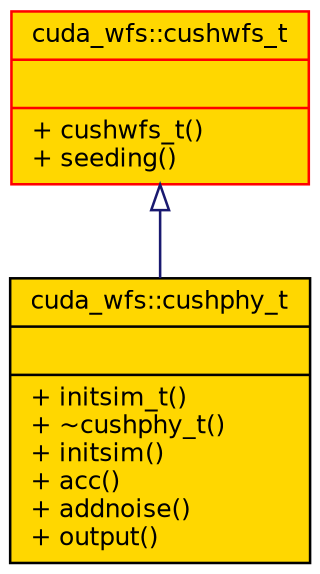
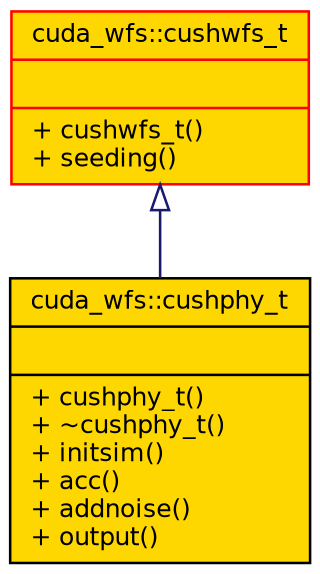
  digraph {
    node [fillcolor=gold fontname=Helvetica fontsize=10 shape=record style=filled]
-   n1 [color=black fontcolor=black height=0.2 label="{cuda_wfs::cushphy_t\n||+ initsim_t()\l+ ~cushphy_t()\l+ initsim()\l+ acc()\l+ addnoise()\l+ output()\l}" width=0.4]
+   n1 [color=black fontcolor=black height=0.2 label="{cuda_wfs::cushphy_t\n||+ cushphy_t()\l+ ~cushphy_t()\l+ initsim()\l+ acc()\l+ addnoise()\l+ output()\l}" width=0.4]
    n2 [color=red height=0.2 label="{cuda_wfs::cushwfs_t\n||+ cushwfs_t()\l+ seeding()\l}" width=0.4]
    n2 -> n1 [arrowtail=onormal color=midnightblue dir=back fontname=Helvetica fontsize=10 labelfontname=Helvetica labelfontsize=10 style=solid]
  }
